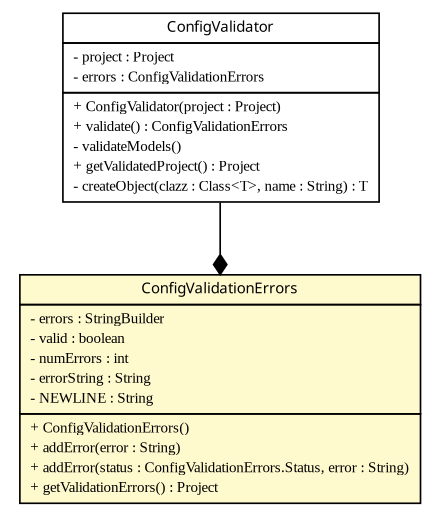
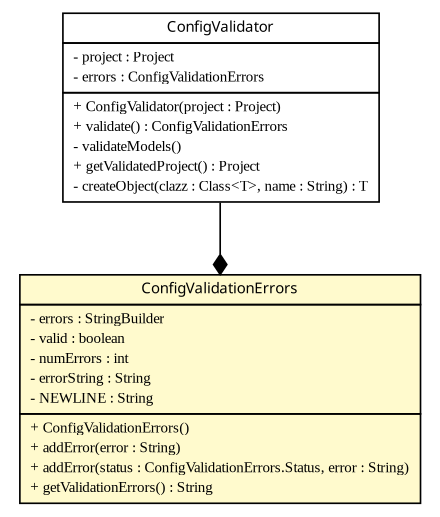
  digraph {
    nodesep=0.25
    ranksep=0.5
    fontname="Liberation Serif"
    node [fontcolor=black fontname="Liberation Serif" fontsize=9.0 shape=plaintext]
    n1 [label=<<table title="broadwick.config.ConfigValidator" border="0" cellborder="1" cellspacing="0" cellpadding="2" port="p" href="./ConfigValidator.html"> 		<tr><td><table border="0" cellspacing="0" cellpadding="1"> <tr><td align="center" balign="center"><font face="Trebuchet MS"> ConfigValidator </font></td></tr> 		</table></td></tr> 		<tr><td><table border="0" cellspacing="0" cellpadding="1"> <tr><td align="left" balign="left"> - project : Project </td></tr> <tr><td align="left" balign="left"> - errors : ConfigValidationErrors </td></tr> 		</table></td></tr> 		<tr><td><table border="0" cellspacing="0" cellpadding="1"> <tr><td align="left" balign="left"> + ConfigValidator(project : Project) </td></tr> <tr><td align="left" balign="left"> + validate() : ConfigValidationErrors </td></tr> <tr><td align="left" balign="left"> - validateModels() </td></tr> <tr><td align="left" balign="left"> + getValidatedProject() : Project </td></tr> <tr><td align="left" balign="left"> - createObject(clazz : Class&lt;T&gt;, name : String) : T </td></tr> 		</table></td></tr> 		</table>>]
-   n2 [label=<<table title="broadwick.config.ConfigValidationErrors" border="0" cellborder="1" cellspacing="0" cellpadding="2" port="p" bgcolor="lemonChiffon" href="./ConfigValidationErrors.html"> 		<tr><td><table border="0" cellspacing="0" cellpadding="1"> <tr><td align="center" balign="center"><font face="Trebuchet MS"> ConfigValidationErrors </font></td></tr> 		</table></td></tr> 		<tr><td><table border="0" cellspacing="0" cellpadding="1"> <tr><td align="left" balign="left"> - errors : StringBuilder </td></tr> <tr><td align="left" balign="left"> - valid : boolean </td></tr> <tr><td align="left" balign="left"> - numErrors : int </td></tr> <tr><td align="left" balign="left"> - errorString : String </td></tr> <tr><td align="left" balign="left"> - NEWLINE : String </td></tr> 		</table></td></tr> 		<tr><td><table border="0" cellspacing="0" cellpadding="1"> <tr><td align="left" balign="left"> + ConfigValidationErrors() </td></tr> <tr><td align="left" balign="left"> + addError(error : String) </td></tr> <tr><td align="left" balign="left"> + addError(status : ConfigValidationErrors.Status, error : String) </td></tr> <tr><td align="left" balign="left"> + getValidationErrors() : Project </td></tr> 		</table></td></tr> 		</table>>]
+   n2 [label=<<table title="broadwick.config.ConfigValidationErrors" border="0" cellborder="1" cellspacing="0" cellpadding="2" port="p" bgcolor="lemonChiffon" href="./ConfigValidationErrors.html"> 		<tr><td><table border="0" cellspacing="0" cellpadding="1"> <tr><td align="center" balign="center"><font face="Trebuchet MS"> ConfigValidationErrors </font></td></tr> 		</table></td></tr> 		<tr><td><table border="0" cellspacing="0" cellpadding="1"> <tr><td align="left" balign="left"> - errors : StringBuilder </td></tr> <tr><td align="left" balign="left"> - valid : boolean </td></tr> <tr><td align="left" balign="left"> - numErrors : int </td></tr> <tr><td align="left" balign="left"> - errorString : String </td></tr> <tr><td align="left" balign="left"> - NEWLINE : String </td></tr> 		</table></td></tr> 		<tr><td><table border="0" cellspacing="0" cellpadding="1"> <tr><td align="left" balign="left"> + ConfigValidationErrors() </td></tr> <tr><td align="left" balign="left"> + addError(error : String) </td></tr> <tr><td align="left" balign="left"> + addError(status : ConfigValidationErrors.Status, error : String) </td></tr> <tr><td align="left" balign="left"> + getValidationErrors() : String </td></tr> 		</table></td></tr> 		</table>>]
    n1 -> n2 [arrowhead=diamond color=black fontcolor=black fontname="Liberation Serif" fontsize=10.0 headport=p labelfontname="Trebuchet MS" labelfontsize=10 tailport=p]
  }
